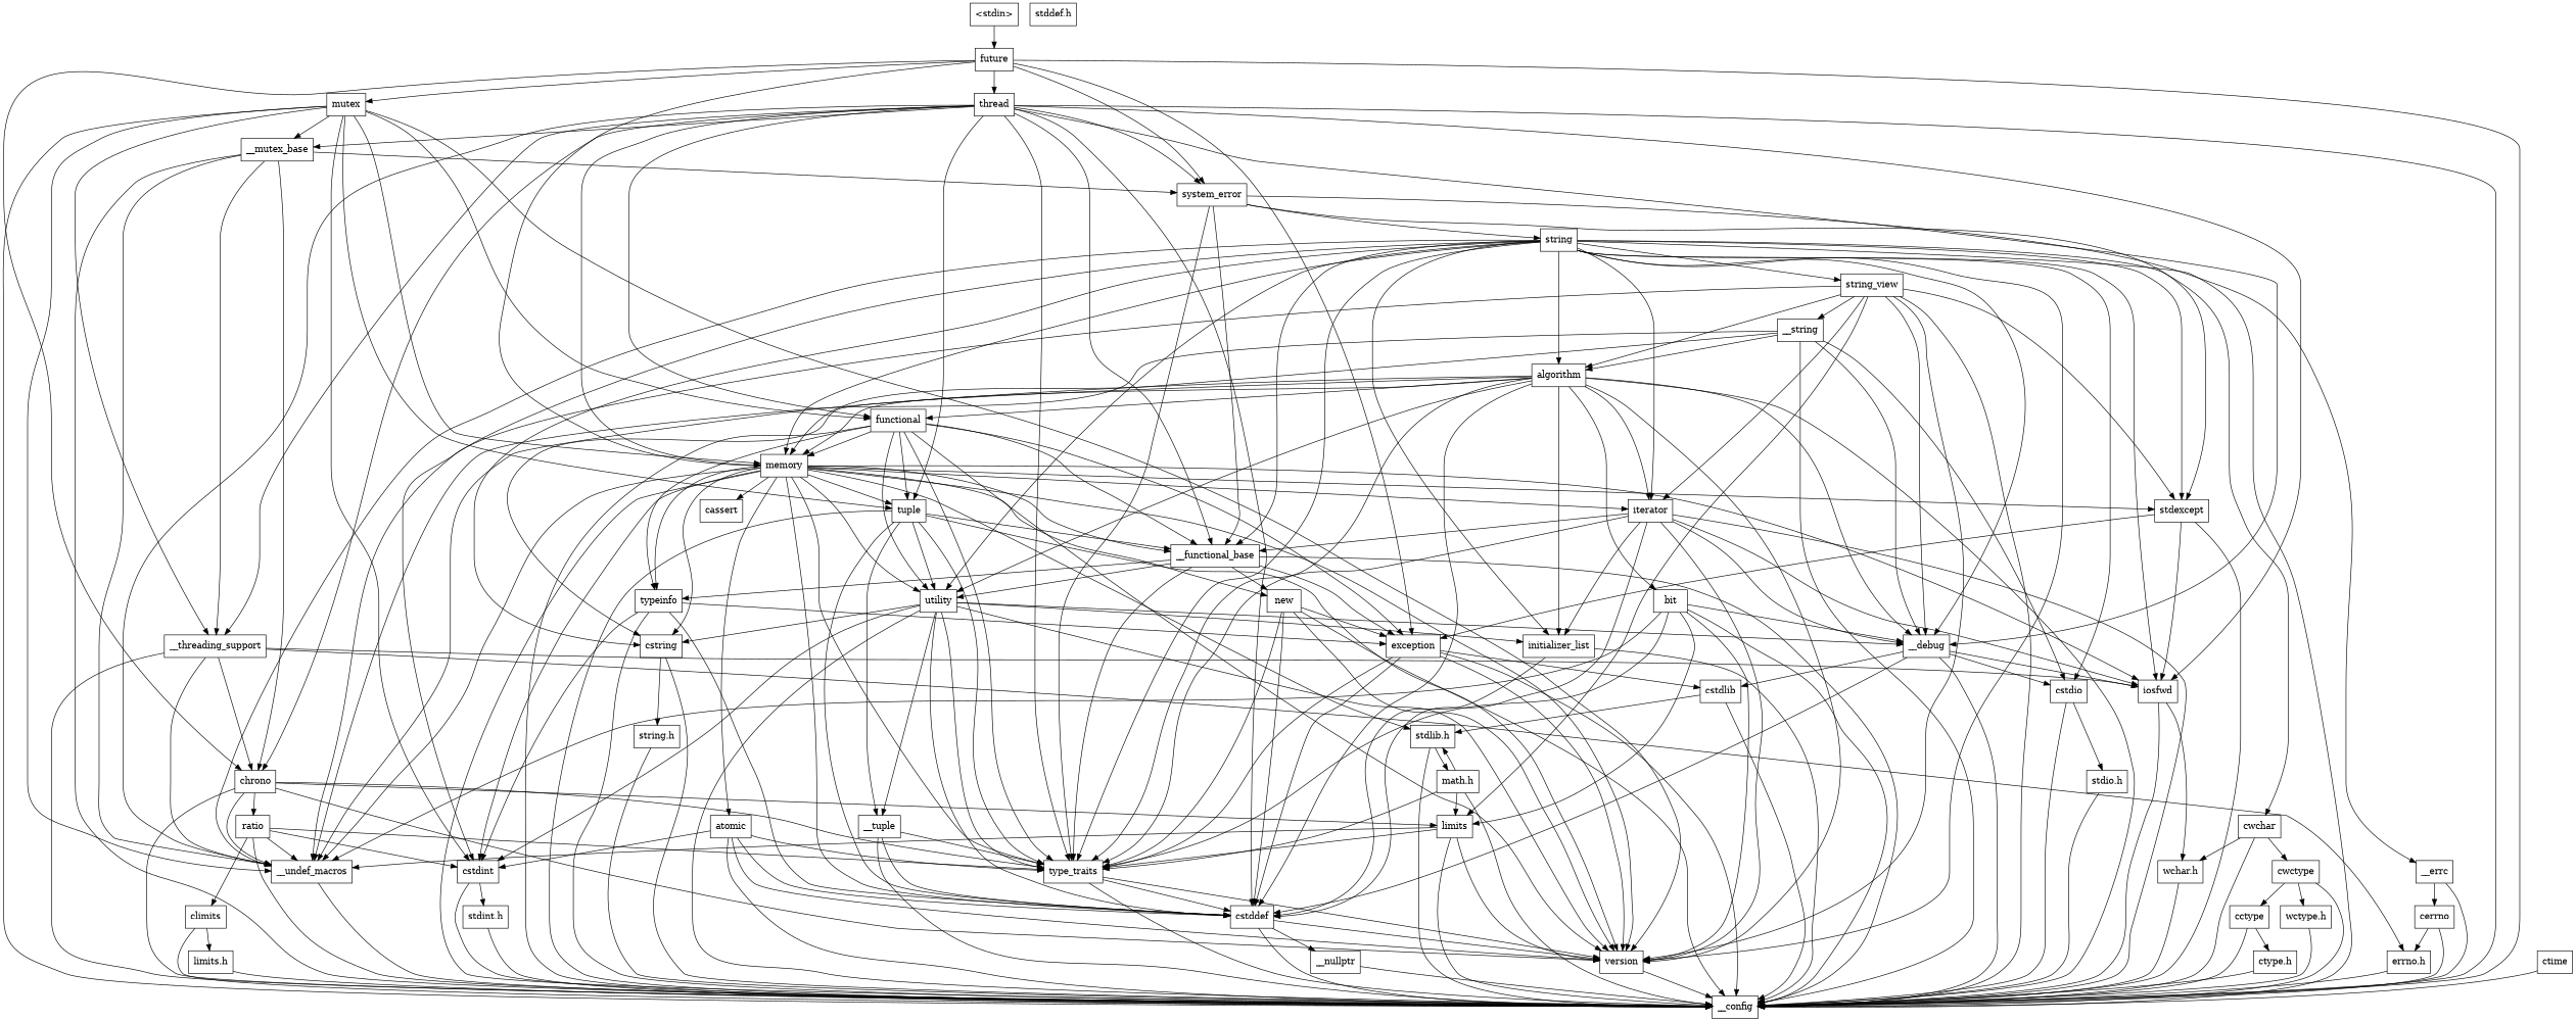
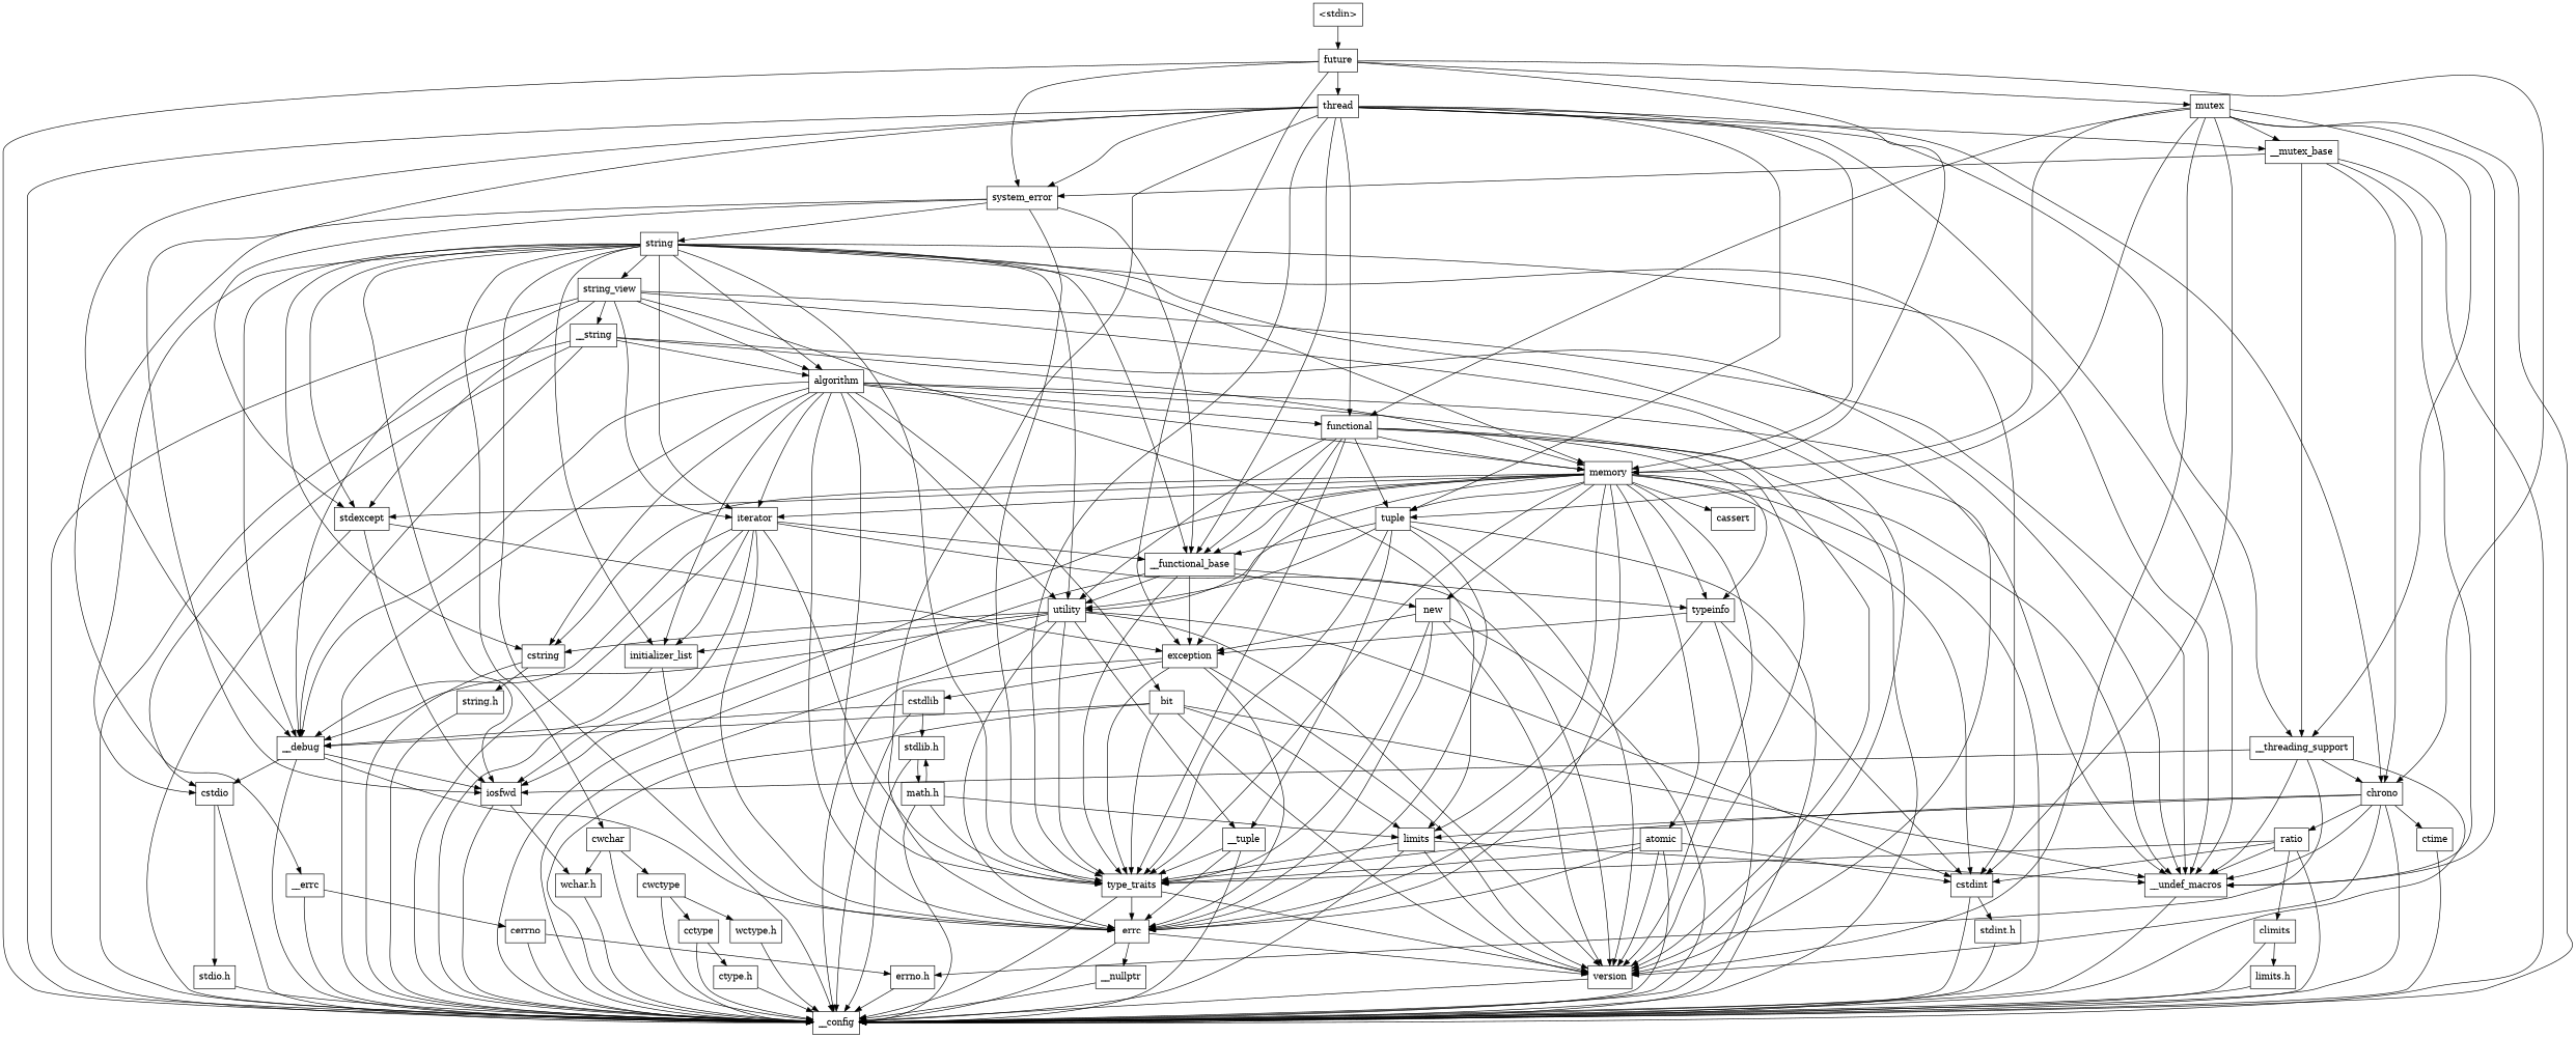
  digraph {
    node [shape=box]
    n1 [label="\<stdin\>"]
    n2 [label=future]
    n3 [label=system_error]
    n4 [label=memory]
    n5 [label=chrono]
    n6 [label=mutex]
    n7 [label=thread]
    n8 [label=__config]
    n9 [label=exception]
    n10 [label=string]
    n11 [label=__errc]
    n12 [label=type_traits]
    n13 [label=stdexcept]
    n14 [label=__functional_base]
    n15 [label=cstring]
-   n16 [label=cstddef]
+   n16 [label=errc]
    n17 [label=iosfwd]
    n18 [label=iterator]
    n19 [label=version]
    n20 [label=__undef_macros]
    n21 [label=cstdint]
    n22 [label=utility]
    n23 [label=limits]
    n24 [label=tuple]
    n25 [label=cassert]
    n26 [label=atomic]
    n27 [label=typeinfo]
    n28 [label=new]
    n29 [label=ctime]
    n30 [label=ratio]
    n31 [label=functional]
    n32 [label=__mutex_base]
    n33 [label=__threading_support]
    n34 [label=__debug]
    n35 [label=cstdlib]
    n36 [label="string.h"]
    n37 [label=cstdio]
    n38 [label="stdio.h"]
    n39 [label=__nullptr]
    n40 [label="stdlib.h"]
    n41 [label="wchar.h"]
    n42 [label=string_view]
    n43 [label=algorithm]
    n44 [label=cwchar]
    n45 [label=initializer_list]
    n46 [label=cerrno]
    n47 [label=__string]
    n48 [label=bit]
    n49 [label=cwctype]
    n50 [label="stdint.h"]
    n51 [label=__tuple]
    n52 [label="errno.h"]
    n53 [label=cctype]
    n54 [label="wctype.h"]
    n55 [label="ctype.h"]
    n56 [label=climits]
    n57 [label="limits.h"]
    n58 [label="math.h"]
-   n59 [label="stddef.h"]
    n1 -> n2
    n2 -> n3
    n2 -> n4
    n2 -> n5
    n2 -> n6
    n2 -> n7
    n2 -> n8
    n2 -> n9
    n3 -> n10
    n3 -> n11
    n3 -> n12
    n3 -> n13
    n3 -> n14
    n4 -> n8
    n4 -> n12
    n4 -> n13
    n4 -> n14
    n4 -> n15
    n4 -> n16
    n4 -> n17
    n4 -> n18
    n4 -> n19
    n4 -> n20
    n4 -> n21
    n4 -> n22
-   n4 -> n40
+   n4 -> n23
    n4 -> n24
    n4 -> n25
    n4 -> n26
    n4 -> n27
    n4 -> n28
    n5 -> n8
    n5 -> n12
    n5 -> n19
    n5 -> n20
    n5 -> n23
+   n5 -> n29
    n5 -> n30
    n6 -> n4
    n6 -> n8
    n6 -> n19
    n6 -> n20
    n6 -> n21
    n6 -> n24
    n6 -> n31
    n6 -> n32
    n6 -> n33
    n7 -> n3
    n7 -> n4
    n7 -> n5
    n7 -> n8
    n7 -> n12
    n7 -> n14
    n7 -> n16
    n7 -> n17
    n7 -> n20
    n7 -> n24
    n7 -> n31
    n7 -> n32
    n7 -> n33
    n7 -> n34
    n9 -> n8
    n9 -> n12
    n9 -> n16
    n9 -> n19
    n9 -> n35
    n10 -> n4
    n10 -> n8
    n10 -> n12
    n10 -> n13
    n10 -> n14
    n10 -> n15
    n10 -> n17
    n10 -> n18
    n10 -> n19
    n10 -> n20
    n10 -> n21
    n10 -> n22
    n10 -> n34
    n10 -> n37
    n10 -> n42
    n10 -> n43
    n10 -> n44
    n10 -> n45
    n11 -> n8
    n11 -> n46
    n12 -> n8
    n12 -> n16
    n12 -> n19
    n13 -> n8
    n13 -> n9
    n13 -> n17
    n14 -> n8
    n14 -> n9
    n14 -> n12
    n14 -> n22
    n14 -> n27
    n14 -> n28
    n15 -> n8
    n15 -> n36
    n16 -> n8
    n16 -> n19
    n16 -> n39
    n17 -> n8
    n17 -> n41
    n18 -> n8
    n18 -> n12
    n18 -> n14
    n18 -> n16
    n18 -> n17
    n18 -> n19
    n18 -> n34
    n18 -> n45
    n19 -> n8
    n20 -> n8
    n21 -> n8
    n21 -> n50
    n22 -> n8
    n22 -> n12
    n22 -> n15
    n22 -> n16
    n22 -> n19
    n22 -> n21
    n22 -> n34
    n22 -> n45
    n22 -> n51
    n23 -> n8
    n23 -> n12
    n23 -> n19
    n23 -> n20
    n24 -> n8
    n24 -> n12
    n24 -> n14
    n24 -> n16
    n24 -> n19
    n24 -> n22
    n24 -> n51
    n26 -> n8
    n26 -> n12
    n26 -> n16
    n26 -> n19
    n26 -> n21
    n27 -> n8
    n27 -> n9
    n27 -> n16
    n27 -> n21
    n28 -> n8
    n28 -> n9
    n28 -> n12
    n28 -> n16
    n28 -> n19
    n29 -> n8
    n30 -> n8
    n30 -> n12
    n30 -> n20
    n30 -> n21
    n30 -> n56
    n31 -> n4
    n31 -> n8
    n31 -> n9
    n31 -> n12
    n31 -> n14
    n31 -> n19
    n31 -> n22
    n31 -> n24
    n31 -> n27
    n32 -> n3
    n32 -> n5
    n32 -> n8
    n32 -> n20
    n32 -> n33
    n33 -> n5
    n33 -> n8
    n33 -> n17
    n33 -> n20
    n33 -> n52
    n34 -> n8
    n34 -> n16
    n34 -> n17
-   n34 -> n35
+   n35 -> n34
    n34 -> n37
    n35 -> n8
    n35 -> n40
    n36 -> n8
    n37 -> n8
    n37 -> n38
    n38 -> n8
    n39 -> n8
    n40 -> n8
    n40 -> n58
    n41 -> n8
    n42 -> n8
    n42 -> n13
    n42 -> n18
    n42 -> n19
    n42 -> n20
    n42 -> n23
    n42 -> n34
    n42 -> n43
    n42 -> n47
    n43 -> n4
    n43 -> n8
    n43 -> n12
    n43 -> n15
    n43 -> n16
    n43 -> n18
    n43 -> n19
    n43 -> n20
    n43 -> n22
    n43 -> n31
    n43 -> n34
    n43 -> n45
    n43 -> n48
    n44 -> n8
    n44 -> n41
    n44 -> n49
    n45 -> n8
    n45 -> n16
    n46 -> n8
    n46 -> n52
    n47 -> n4
    n47 -> n8
    n47 -> n20
    n47 -> n34
    n47 -> n37
    n47 -> n43
    n48 -> n8
    n48 -> n12
    n48 -> n19
    n48 -> n20
    n48 -> n23
    n48 -> n34
    n49 -> n8
    n49 -> n53
    n49 -> n54
    n50 -> n8
    n51 -> n8
    n51 -> n12
    n51 -> n16
    n52 -> n8
    n53 -> n8
    n53 -> n55
    n54 -> n8
    n55 -> n8
    n56 -> n8
    n56 -> n57
    n57 -> n8
    n58 -> n8
    n58 -> n12
    n58 -> n23
    n58 -> n40
  }
